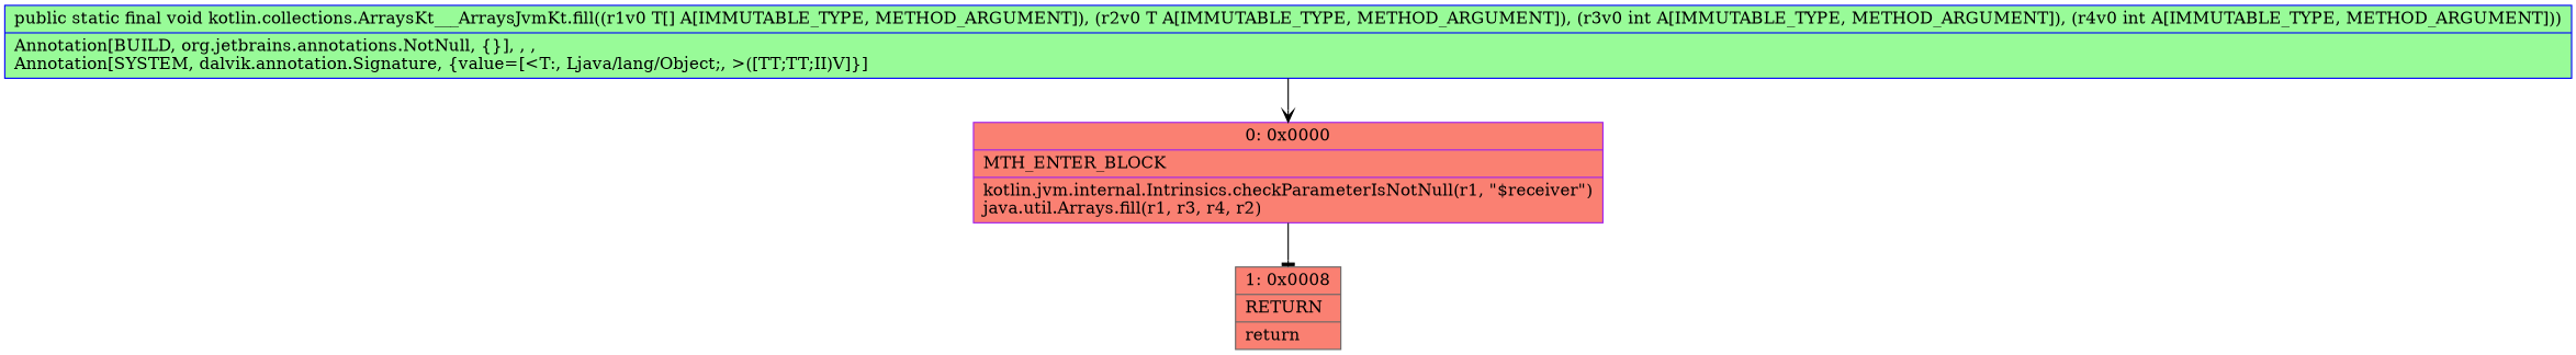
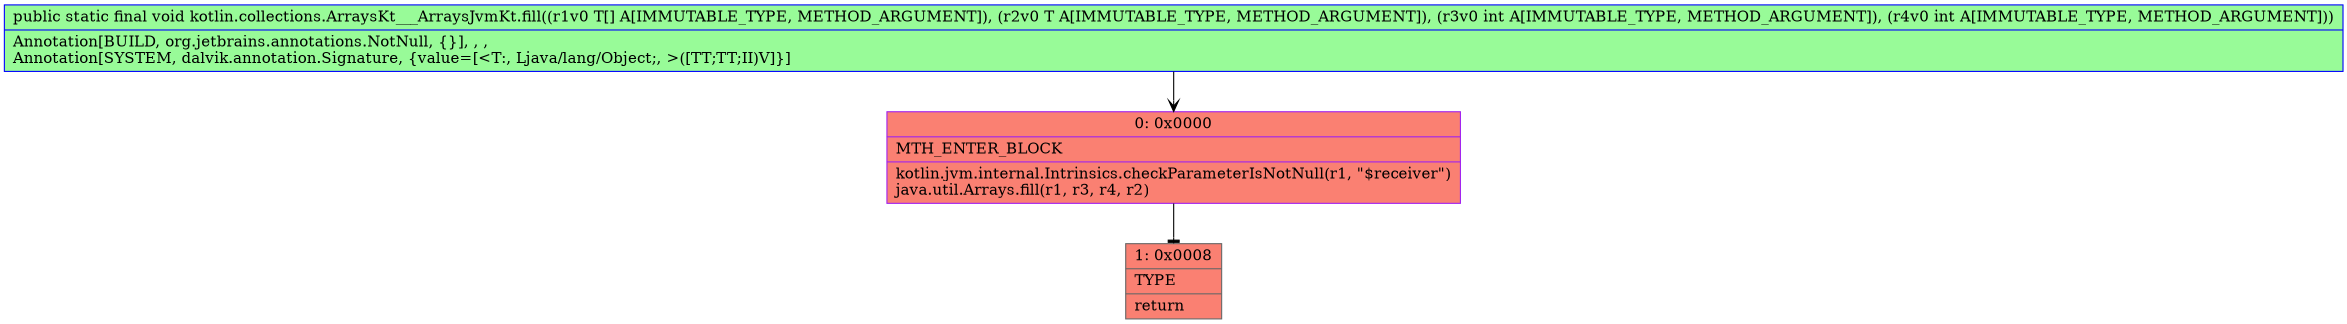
  digraph {
    node [shape=record style=filled fillcolor=salmon]
    n1 [label="{0\:\ 0x0000|MTH_ENTER_BLOCK\l|kotlin.jvm.internal.Intrinsics.checkParameterIsNotNull(r1, \"$receiver\")\ljava.util.Arrays.fill(r1, r3, r4, r2)\l}" color=purple]
-   n2 [label="{1\:\ 0x0008|RETURN\l|return\l}" color=gray40]
+   n2 [label="{1\:\ 0x0008|TYPE\l|return\l}" color=gray40]
    n3 [label="{public static final void kotlin.collections.ArraysKt___ArraysJvmKt.fill((r1v0 T[] A[IMMUTABLE_TYPE, METHOD_ARGUMENT]), (r2v0 T A[IMMUTABLE_TYPE, METHOD_ARGUMENT]), (r3v0 int A[IMMUTABLE_TYPE, METHOD_ARGUMENT]), (r4v0 int A[IMMUTABLE_TYPE, METHOD_ARGUMENT]))  | Annotation[BUILD, org.jetbrains.annotations.NotNull, \{\}], , , \lAnnotation[SYSTEM, dalvik.annotation.Signature, \{value=[\<T:, Ljava\/lang\/Object;, \>([TT;TT;II)V]\}]\l}" fillcolor=palegreen color=blue]
    n1 -> n2 [arrowhead=tee]
    n3 -> n1 [arrowhead=vee]
  }
